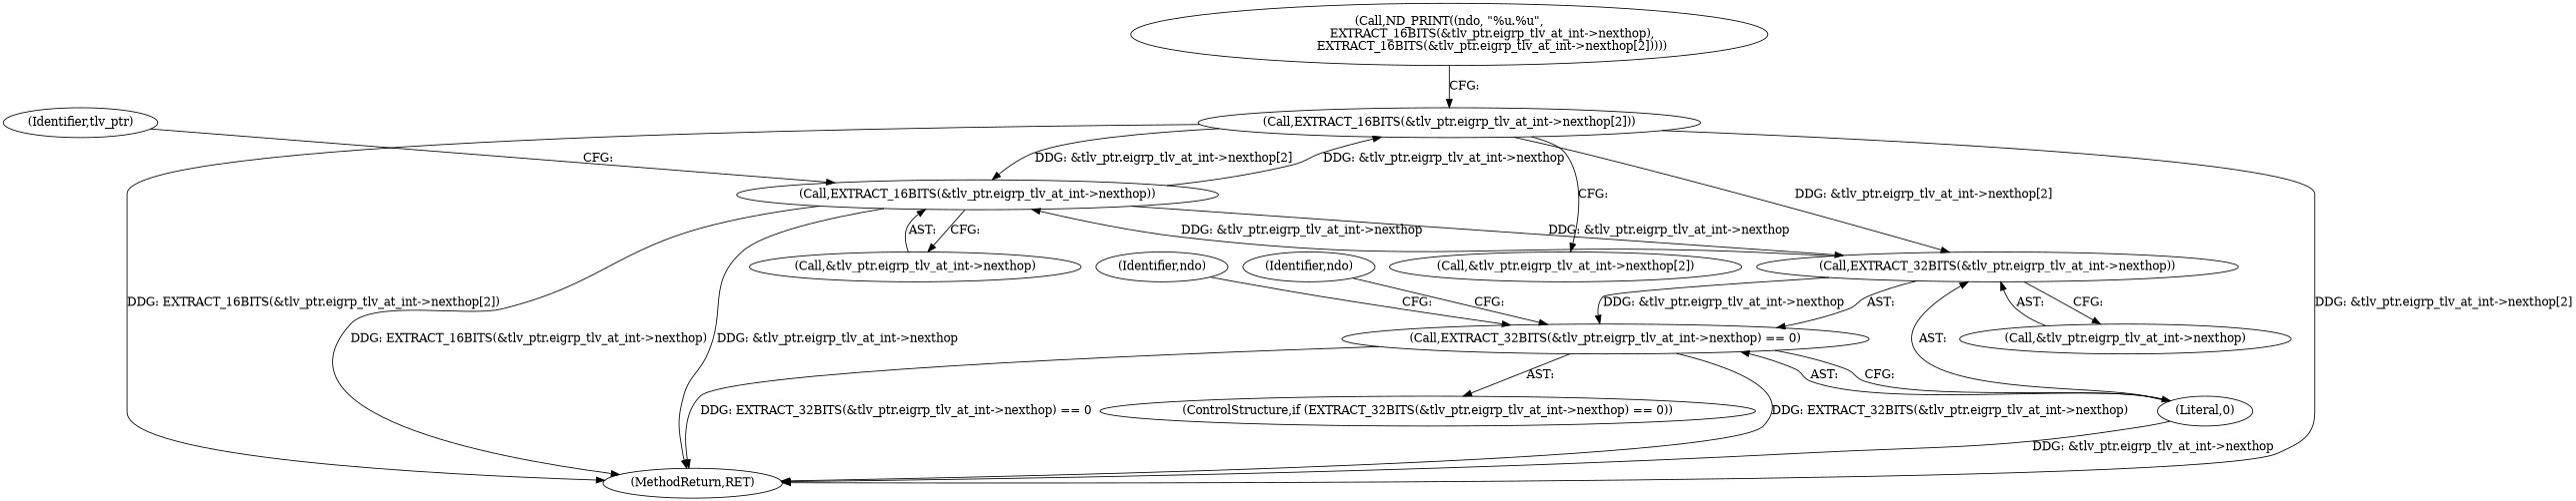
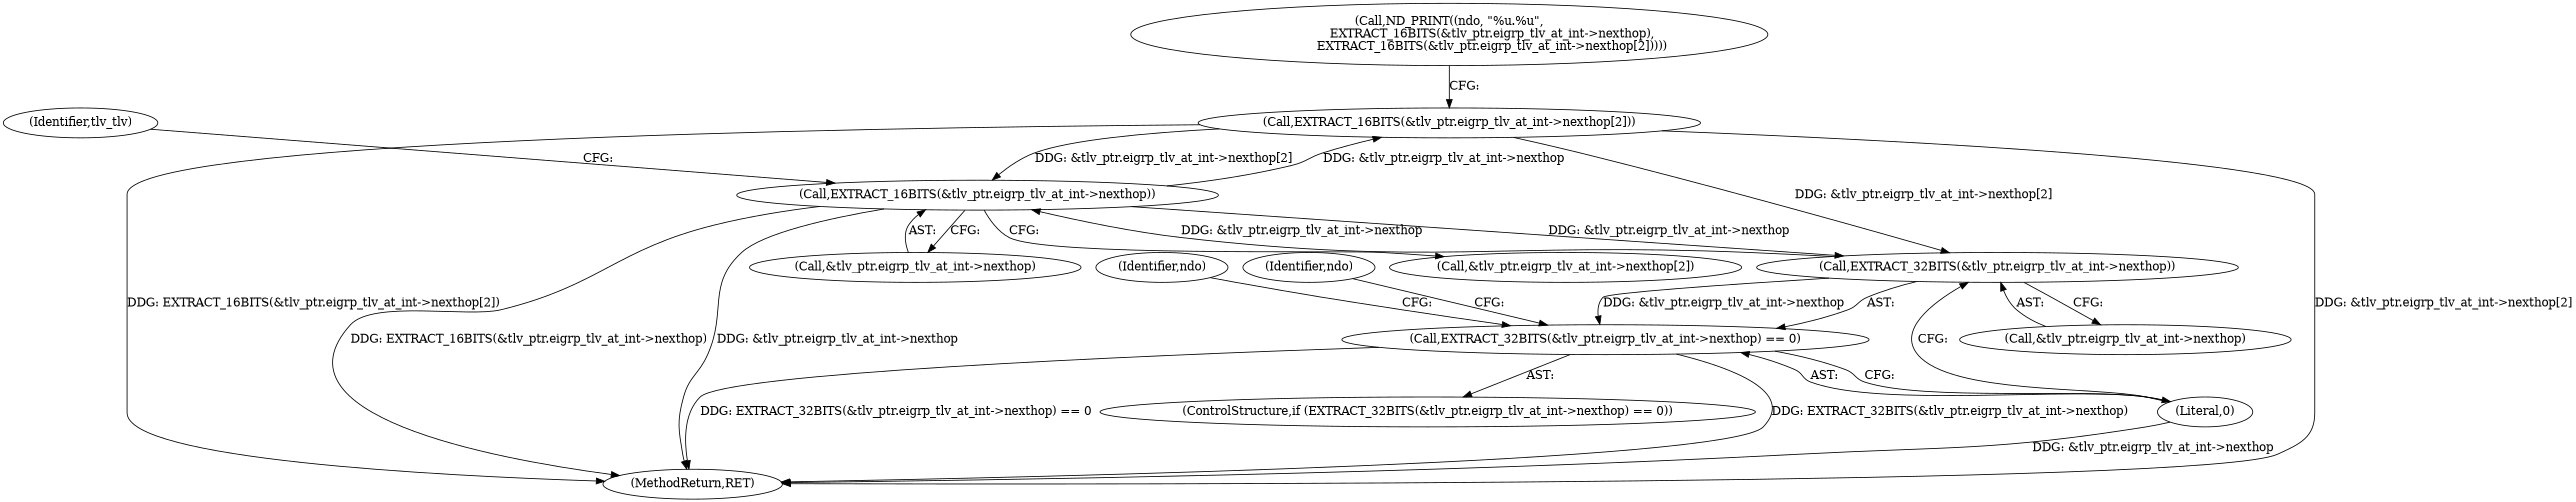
  digraph {
    n1 [label="(Call,EXTRACT_16BITS(&tlv_ptr.eigrp_tlv_at_int->nexthop[2]))"]
    n2 [label="(Call,EXTRACT_16BITS(&tlv_ptr.eigrp_tlv_at_int->nexthop))"]
    n3 [label="(Call,EXTRACT_32BITS(&tlv_ptr.eigrp_tlv_at_int->nexthop))"]
    n4 [label="(MethodReturn,RET)"]
    n5 [label="(Call,&tlv_ptr.eigrp_tlv_at_int->nexthop[2])"]
    n6 [label="(Call,&tlv_ptr.eigrp_tlv_at_int->nexthop)"]
    n7 [label="(Call,EXTRACT_32BITS(&tlv_ptr.eigrp_tlv_at_int->nexthop) == 0)"]
    n8 [label="(Call,&tlv_ptr.eigrp_tlv_at_int->nexthop)"]
    n9 [label="(Literal,0)"]
    n10 [label="(ControlStructure,if (EXTRACT_32BITS(&tlv_ptr.eigrp_tlv_at_int->nexthop) == 0))"]
    n11 [label="(Call,ND_PRINT((ndo, \"%u.%u\",\n                       EXTRACT_16BITS(&tlv_ptr.eigrp_tlv_at_int->nexthop),\n                       EXTRACT_16BITS(&tlv_ptr.eigrp_tlv_at_int->nexthop[2]))))"]
    n12 [label="(Identifier,ndo)"]
-   n13 [label="(Identifier,tlv_ptr)"]
+   n13 [label="(Identifier,tlv_tlv)"]
    n14 [label="(Identifier,ndo)"]
    n1 -> n2 [label="DDG: &tlv_ptr.eigrp_tlv_at_int->nexthop[2]"]
    n1 -> n3 [label="DDG: &tlv_ptr.eigrp_tlv_at_int->nexthop[2]"]
    n1 -> n4 [label="DDG: &tlv_ptr.eigrp_tlv_at_int->nexthop[2]"]
    n1 -> n4 [label="DDG: EXTRACT_16BITS(&tlv_ptr.eigrp_tlv_at_int->nexthop[2])"]
-   n1 -> n5 [label="CFG: "]
+   n2 -> n5 [label="CFG: "]
    n2 -> n1 [label="DDG: &tlv_ptr.eigrp_tlv_at_int->nexthop"]
    n2 -> n3 [label="DDG: &tlv_ptr.eigrp_tlv_at_int->nexthop"]
    n2 -> n4 [label="DDG: EXTRACT_16BITS(&tlv_ptr.eigrp_tlv_at_int->nexthop)"]
    n2 -> n4 [label="DDG: &tlv_ptr.eigrp_tlv_at_int->nexthop"]
    n2 -> n6 [label="CFG: "]
    n3 -> n2 [label="DDG: &tlv_ptr.eigrp_tlv_at_int->nexthop"]
    n3 -> n7 [label="AST: "]
    n3 -> n7 [label="DDG: &tlv_ptr.eigrp_tlv_at_int->nexthop"]
    n3 -> n8 [label="CFG: "]
    n6 -> n2 [label="AST: "]
    n7 -> n4 [label="DDG: EXTRACT_32BITS(&tlv_ptr.eigrp_tlv_at_int->nexthop) == 0"]
    n7 -> n4 [label="DDG: EXTRACT_32BITS(&tlv_ptr.eigrp_tlv_at_int->nexthop)"]
    n7 -> n9 [label="CFG: "]
    n7 -> n10 [label="AST: "]
    n8 -> n3 [label="AST: "]
-   n9 -> n3 [label="AST: "]
+   n9 -> n3 [label="CFG: "]
    n9 -> n4 [label="DDG: &tlv_ptr.eigrp_tlv_at_int->nexthop"]
    n9 -> n7 [label="AST: "]
    n11 -> n1 [label="CFG: "]
    n12 -> n7 [label="CFG: "]
    n13 -> n2 [label="CFG: "]
    n14 -> n7 [label="CFG: "]
  }
